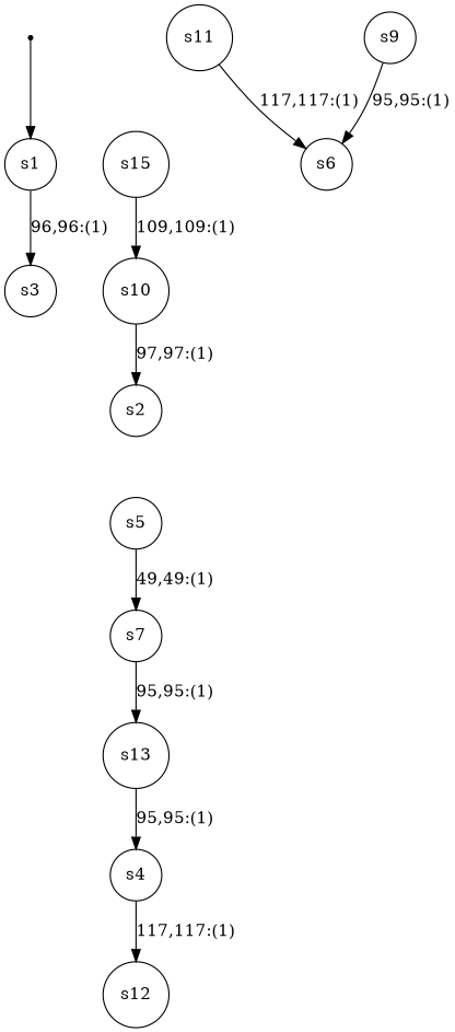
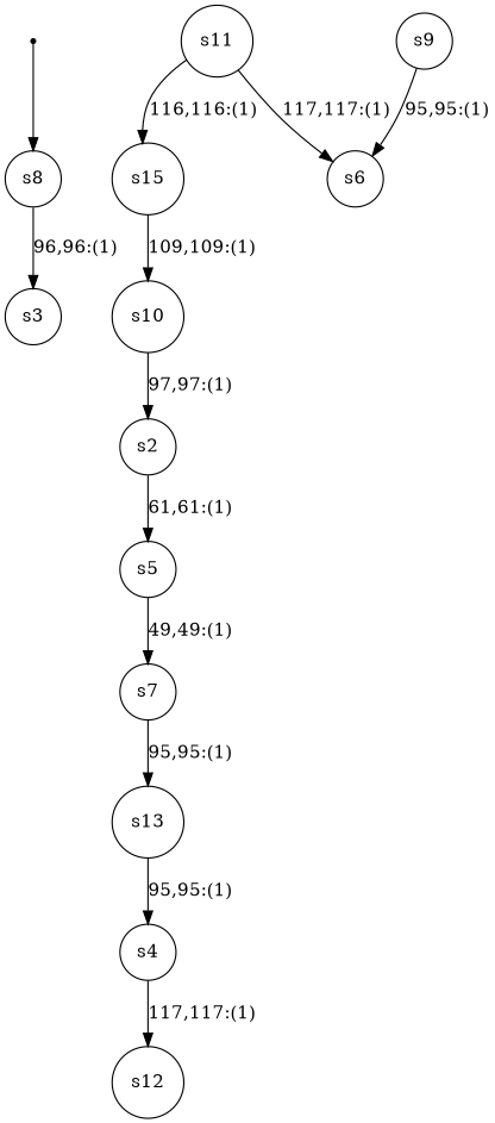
  digraph {
    rankdir=TB
    node [shape=circle]
    init [shape=point]
-   s8 [label=s1]
+   s8
    s3
    s15
    s10
    s2
    s5
    s13
    s4
    s12
    s11
    s6
    s7
    s9
    init -> s8
    s8 -> s3 [label="96,96:(1)"]
    s15 -> s10 [label="109,109:(1)"]
    s10 -> s2 [label="97,97:(1)"]
+   s2 -> s5 [label="61,61:(1)"]
    s5 -> s7 [label="49,49:(1)"]
    s13 -> s4 [label="95,95:(1)"]
    s4 -> s12 [label="117,117:(1)"]
+   s11 -> s15 [label="116,116:(1)"]
    s11 -> s6 [label="117,117:(1)"]
    s7 -> s13 [label="95,95:(1)"]
    s9 -> s6 [label="95,95:(1)"]
  }
